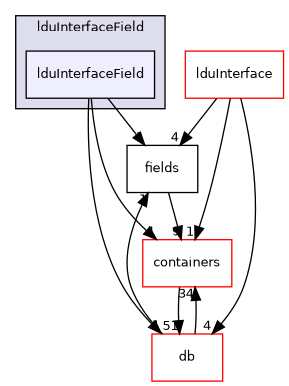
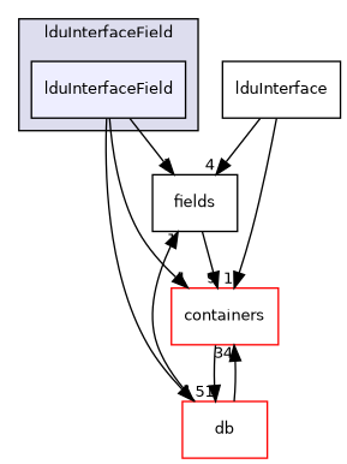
  digraph {
    compound=true
    node [fontname=Helvetica fontsize=10 shape=box]
    edge [headlabel=1 labeldistance=1.5 labelfontname=Helvetica labelfontsize=10]
    n1 [fillcolor="#eeeeff" label=lduInterfaceField pencolor=black style=filled]
    n2 [color=black label=fields]
    n3 [color=red label=containers]
    n4 [color=red label=db]
-   n5 [label=lduInterface color=red]
+   n5 [label=lduInterface]
    subgraph cluster_1 {
      bgcolor="#ddddee"
      fontname=Helvetica
      fontsize=10
      label=lduInterfaceField
      pencolor=black
      n1
    }
    n1 -> n2
    n1 -> n3
    n1 -> n4
    n2 -> n3 [headlabel=9]
    n3 -> n4 [headlabel=51]
    n4 -> n2
    n4 -> n3 [headlabel=34]
    n5 -> n2 [headlabel=4]
    n5 -> n3
-   n5 -> n4 [headlabel=4]
  }
